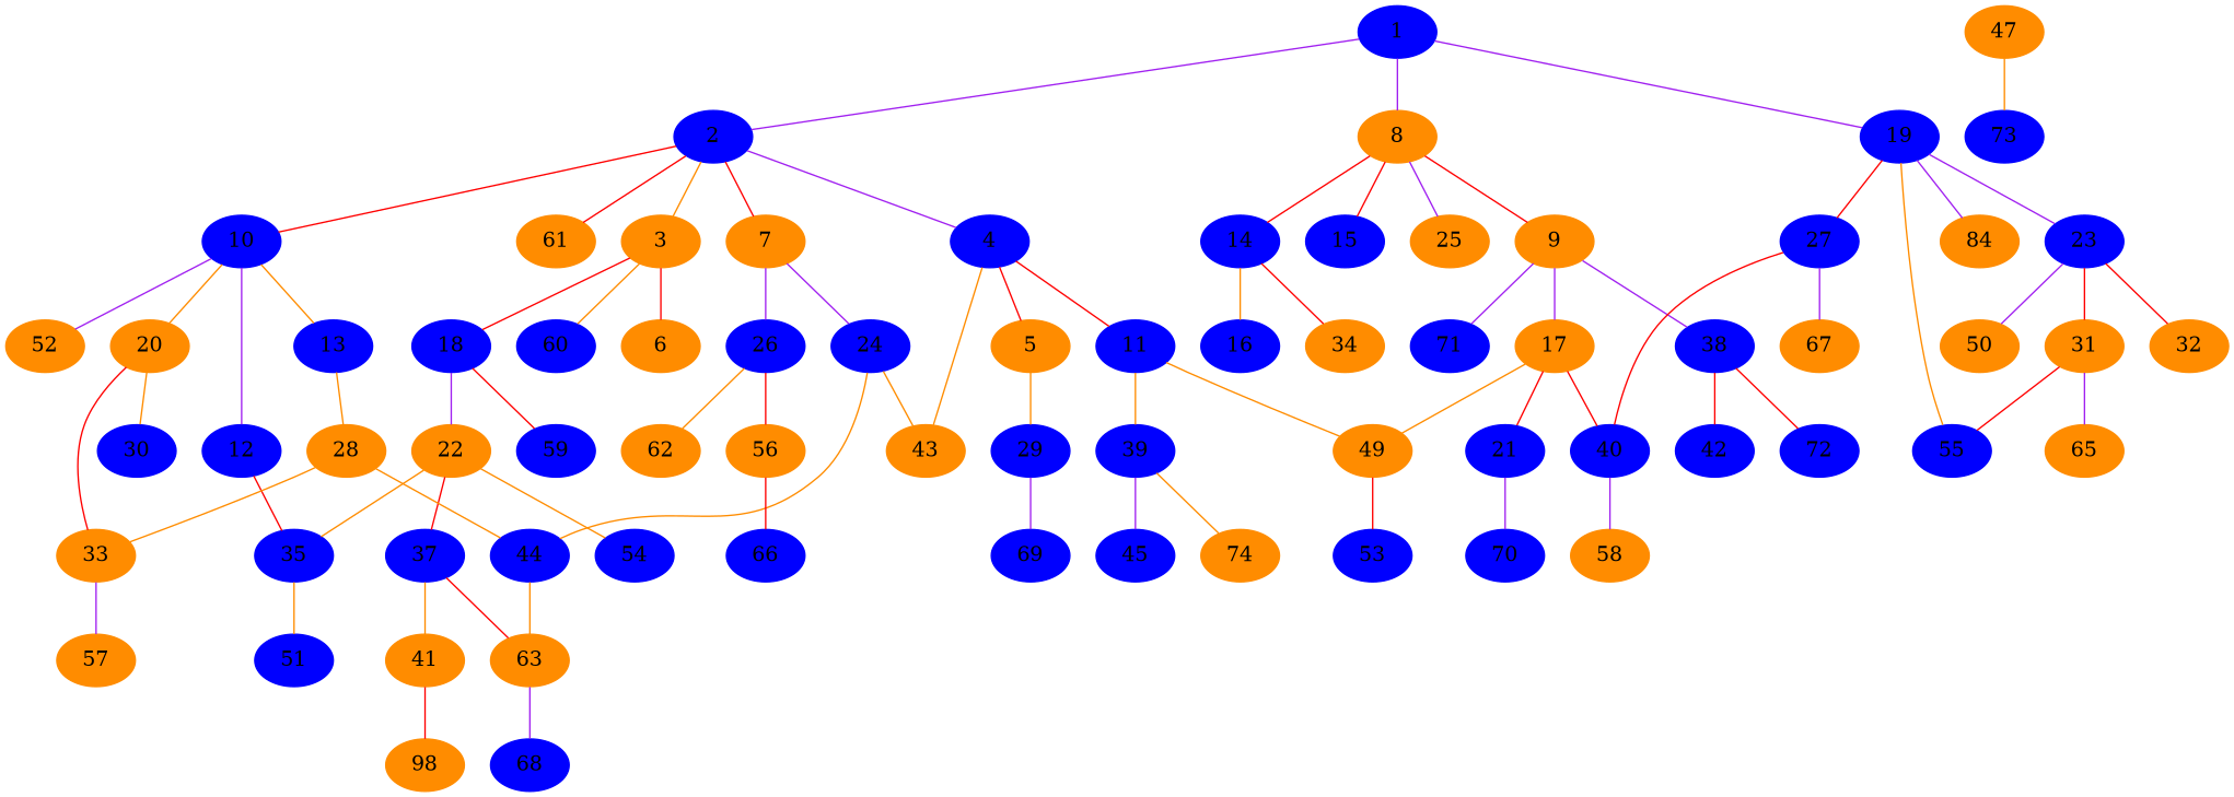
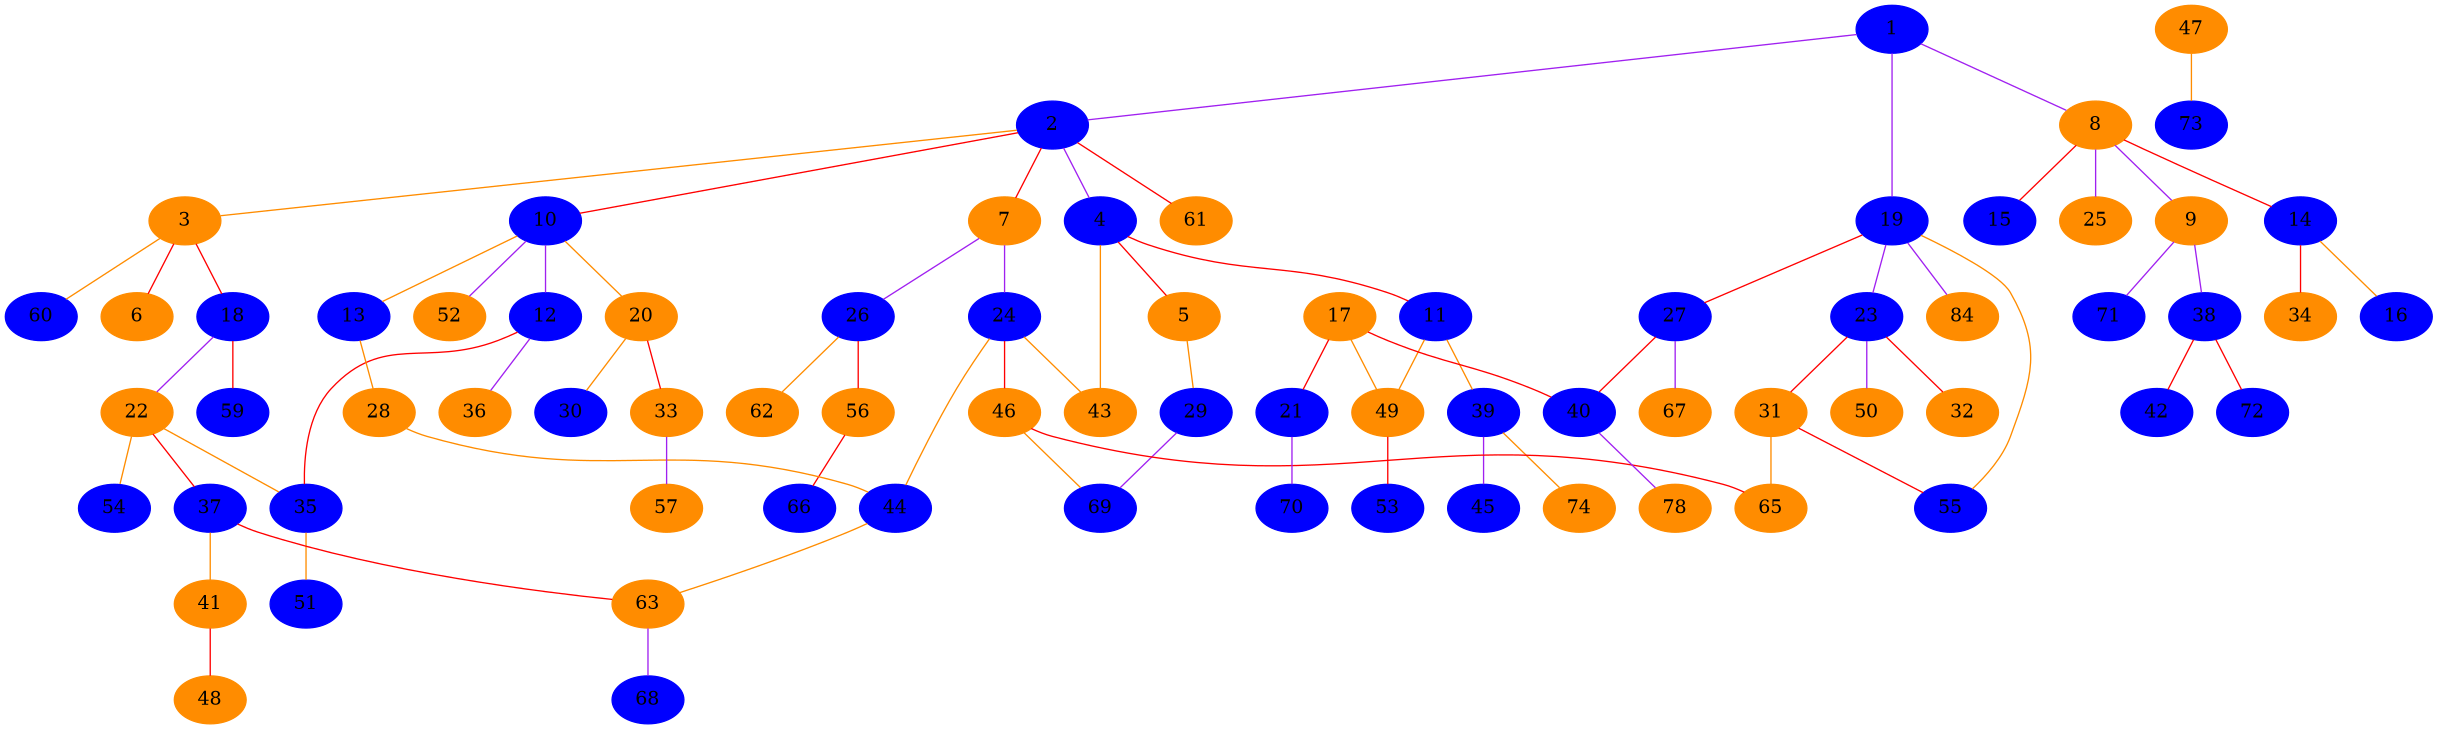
  graph {
    node [color=blue style=filled]
    edge [color=red]
    1
    2
    8 [color=darkorange]
    19
    3 [color=darkorange]
    4
    7 [color=darkorange]
    10
    61 [color=darkorange]
    9 [color=darkorange]
    14
    15
    25 [color=darkorange]
    23
    27
    55
    n17 [color=darkorange label=84]
    6 [color=darkorange]
    18
    60
    5 [color=darkorange]
    11
    43 [color=darkorange]
    24
    26
    12
    13
    20 [color=darkorange]
    52 [color=darkorange]
    22 [color=darkorange]
    59
    29
    39
    49 [color=darkorange]
    69
    44
+   46 [color=darkorange]
    56 [color=darkorange]
    62 [color=darkorange]
    17 [color=darkorange]
    38
    71
    16
    34 [color=darkorange]
    21
    40
    42
    72
    35
+   36 [color=darkorange]
    28 [color=darkorange]
    30
    33 [color=darkorange]
    45
    74 [color=darkorange]
    53
    51
    70
-   58 [color=darkorange]
+   58 [color=darkorange label=78]
    37
    54
    31 [color=darkorange]
    32 [color=darkorange]
    50 [color=darkorange]
    67 [color=darkorange]
    47 [color=darkorange]
    73
    41 [color=darkorange]
    63 [color=darkorange]
    65 [color=darkorange]
    66
    57 [color=darkorange]
-   48 [color=darkorange label=98]
+   48 [color=darkorange]
    68
    1 -- 2 [color=purple]
    1 -- 8 [color=purple]
    1 -- 19 [color=purple]
    2 -- 3 [color=darkorange]
    2 -- 4 [color=purple]
    2 -- 7
    2 -- 10
    2 -- 61
-   8 -- 9
+   8 -- 9 [color=purple]
    8 -- 14
    8 -- 15
    8 -- 25 [color=purple]
    19 -- 23 [color=purple]
    19 -- 27
    19 -- 55 [color=darkorange]
    19 -- n17 [color=purple]
    3 -- 6
    3 -- 18
    3 -- 60 [color=darkorange]
    4 -- 5
    4 -- 11
    4 -- 43 [color=darkorange]
    7 -- 24 [color=purple]
    7 -- 26 [color=purple]
    10 -- 12 [color=purple]
    10 -- 13 [color=darkorange]
    10 -- 20 [color=darkorange]
    10 -- 52 [color=purple]
-   9 -- 17 [color=purple]
    9 -- 38 [color=purple]
    9 -- 71 [color=purple]
    14 -- 16 [color=darkorange]
    14 -- 34
    23 -- 31
    23 -- 32
    23 -- 50 [color=purple]
    27 -- 40
    27 -- 67 [color=purple]
    18 -- 22 [color=purple]
    18 -- 59
    5 -- 29 [color=darkorange]
    11 -- 39 [color=darkorange]
    11 -- 49 [color=darkorange]
    24 -- 43 [color=darkorange]
    24 -- 44 [color=darkorange]
+   24 -- 46
    26 -- 56
    26 -- 62 [color=darkorange]
    12 -- 35
+   12 -- 36 [color=purple]
    13 -- 28 [color=darkorange]
    20 -- 30 [color=darkorange]
    20 -- 33
    22 -- 35 [color=darkorange]
    22 -- 37
    22 -- 54 [color=darkorange]
    29 -- 69 [color=purple]
    39 -- 45 [color=purple]
    39 -- 74 [color=darkorange]
    49 -- 53
    44 -- 63 [color=darkorange]
+   46 -- 69 [color=darkorange]
+   46 -- 65
    56 -- 66
    17 -- 49 [color=darkorange]
    17 -- 21
    17 -- 40
    38 -- 42
    38 -- 72
    21 -- 70 [color=purple]
    40 -- 58 [color=purple]
    35 -- 51 [color=darkorange]
    28 -- 44 [color=darkorange]
-   28 -- 33 [color=darkorange]
    33 -- 57 [color=purple]
    37 -- 41 [color=darkorange]
    37 -- 63
    31 -- 55
-   31 -- 65 [color=purple]
+   31 -- 65 [color=darkorange]
    47 -- 73 [color=darkorange]
    41 -- 48
    63 -- 68 [color=purple]
  }
